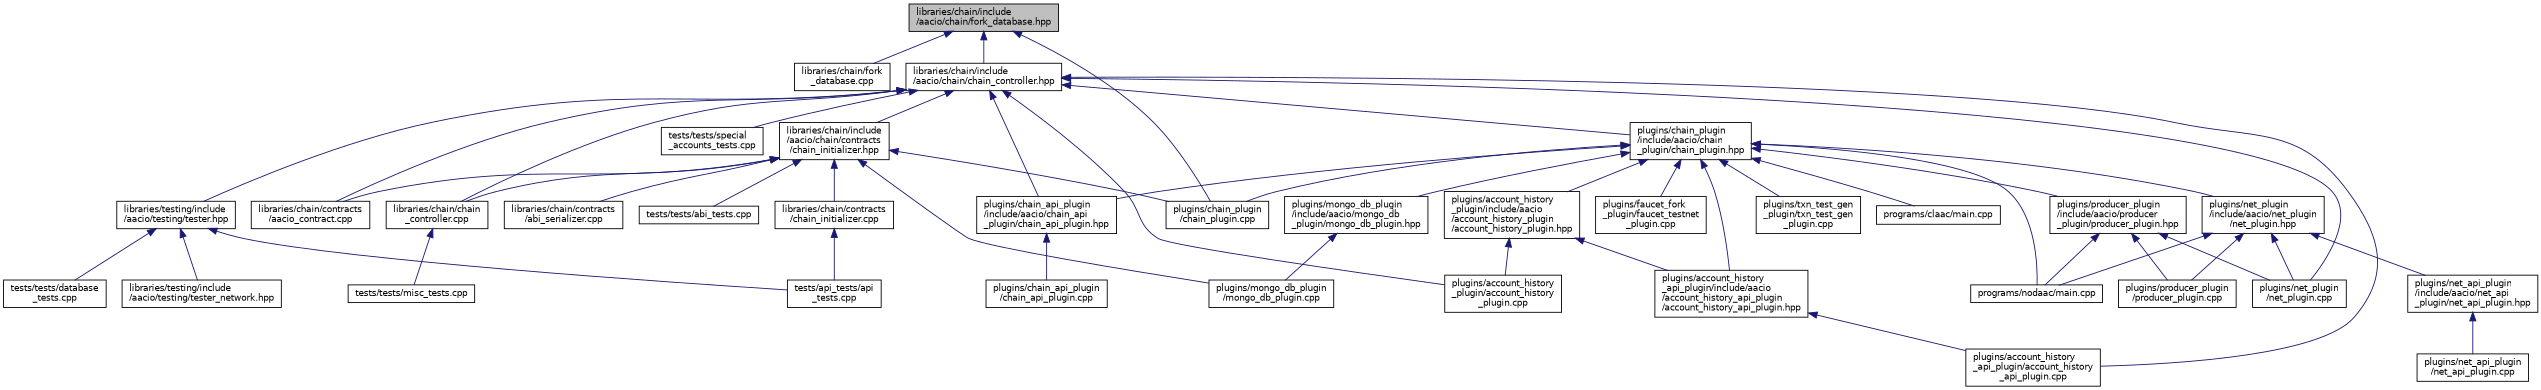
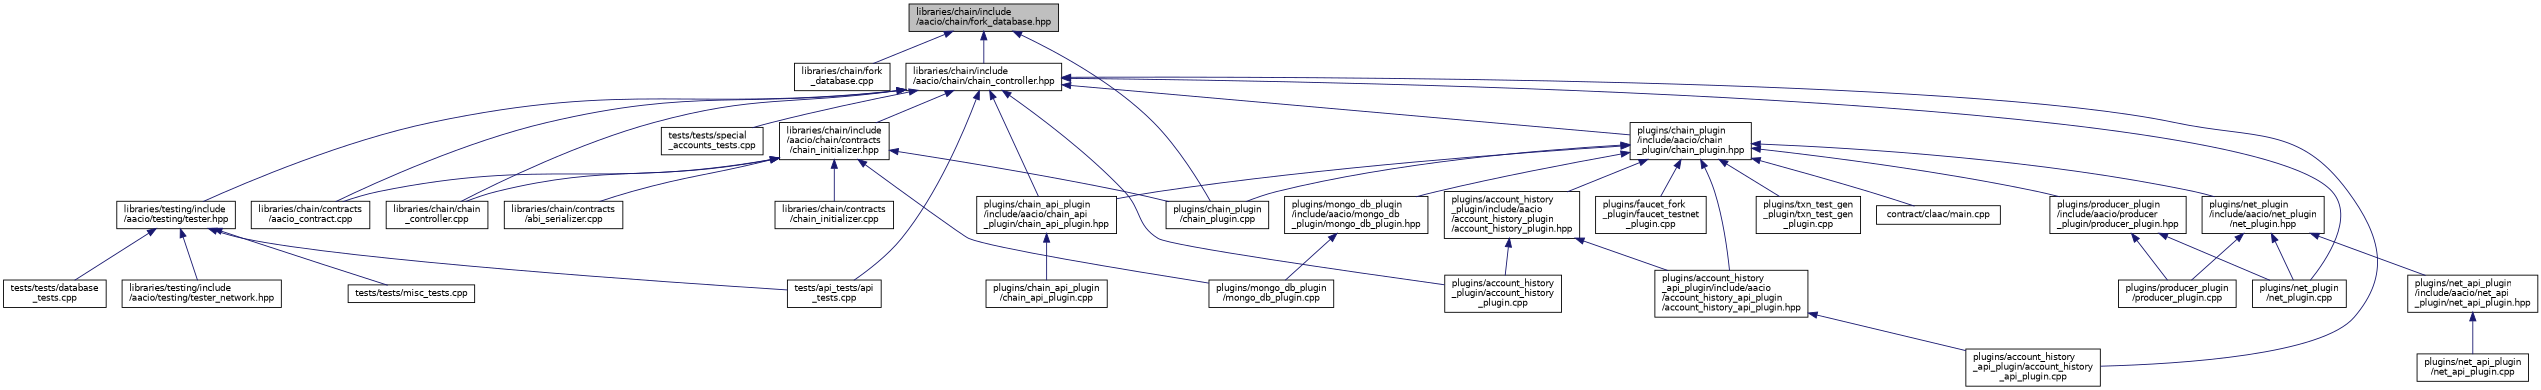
  digraph {
    node [color=black fillcolor=white fontname=Helvetica fontsize=10 shape=record style=filled]
    edge [color=midnightblue dir=back fontname=Helvetica fontsize=10 labelfontname=Helvetica labelfontsize=10 style=solid]
    n1 [fillcolor=grey75 fontcolor=black height=0.2 label="libraries/chain/include\l/aacio/chain/fork_database.hpp" width=0.4]
    n2 [height=0.2 label="libraries/chain/fork\l_database.cpp" width=0.4]
    n3 [height=0.2 label="libraries/chain/include\l/aacio/chain/chain_controller.hpp" width=0.4]
    n4 [height=0.2 label="plugins/chain_plugin\l/chain_plugin.cpp" width=0.4]
    n5 [height=0.2 label="libraries/chain/chain\l_controller.cpp" width=0.4]
    n6 [height=0.2 label="libraries/chain/contracts\l/aacio_contract.cpp" width=0.4]
    n7 [height=0.2 label="libraries/chain/include\l/aacio/chain/contracts\l/chain_initializer.hpp" width=0.4]
    n8 [height=0.2 label="libraries/testing/include\l/aacio/testing/tester.hpp" width=0.4]
    n9 [height=0.2 label="tests/api_tests/api\l_tests.cpp" width=0.4]
    n10 [height=0.2 label="tests/tests/special\l_accounts_tests.cpp" width=0.4]
    n11 [height=0.2 label="plugins/account_history\l_api_plugin/account_history\l_api_plugin.cpp" width=0.4]
    n12 [height=0.2 label="plugins/account_history\l_plugin/account_history\l_plugin.cpp" width=0.4]
    n13 [height=0.2 label="plugins/chain_api_plugin\l/include/aacio/chain_api\l_plugin/chain_api_plugin.hpp" width=0.4]
    n14 [height=0.2 label="plugins/chain_plugin\l/include/aacio/chain\l_plugin/chain_plugin.hpp" width=0.4]
    n15 [height=0.2 label="plugins/net_plugin\l/net_plugin.cpp" width=0.4]
    n16 [height=0.2 label="libraries/chain/contracts\l/abi_serializer.cpp" width=0.4]
    n17 [height=0.2 label="libraries/chain/contracts\l/chain_initializer.cpp" width=0.4]
    n18 [height=0.2 label="plugins/mongo_db_plugin\l/mongo_db_plugin.cpp" width=0.4]
-   n19 [height=0.2 label="tests/tests/abi_tests.cpp" width=0.4]
    n20 [height=0.2 label="libraries/testing/include\l/aacio/testing/tester_network.hpp" width=0.4]
    n21 [height=0.2 label="tests/tests/database\l_tests.cpp" width=0.4]
    n22 [height=0.2 label="tests/tests/misc_tests.cpp" width=0.4]
    n23 [height=0.2 label="plugins/chain_api_plugin\l/chain_api_plugin.cpp" width=0.4]
    n24 [height=0.2 label="plugins/account_history\l_api_plugin/include/aacio\l/account_history_api_plugin\l/account_history_api_plugin.hpp" width=0.4]
    n25 [height=0.2 label="plugins/account_history\l_plugin/include/aacio\l/account_history_plugin\l/account_history_plugin.hpp" width=0.4]
    n26 [height=0.2 label="plugins/faucet_fork\l_plugin/faucet_testnet\l_plugin.cpp" width=0.4]
    n27 [height=0.2 label="plugins/mongo_db_plugin\l/include/aacio/mongo_db\l_plugin/mongo_db_plugin.hpp" width=0.4]
    n28 [height=0.2 label="plugins/net_plugin\l/include/aacio/net_plugin\l/net_plugin.hpp" width=0.4]
-   n29 [height=0.2 label="programs/nodaac/main.cpp" width=0.4]
    n30 [height=0.2 label="plugins/producer_plugin\l/include/aacio/producer\l_plugin/producer_plugin.hpp" width=0.4]
    n31 [height=0.2 label="plugins/txn_test_gen\l_plugin/txn_test_gen\l_plugin.cpp" width=0.4]
-   n32 [height=0.2 label="programs/claac/main.cpp" width=0.4]
+   n32 [height=0.2 label="contract/claac/main.cpp" width=0.4]
    n33 [height=0.2 label="plugins/net_api_plugin\l/include/aacio/net_api\l_plugin/net_api_plugin.hpp" width=0.4]
    n34 [height=0.2 label="plugins/producer_plugin\l/producer_plugin.cpp" width=0.4]
    n35 [height=0.2 label="plugins/net_api_plugin\l/net_api_plugin.cpp" width=0.4]
    n1 -> n2
    n1 -> n3
    n1 -> n4
    n3 -> n5
    n3 -> n6
    n3 -> n7
    n3 -> n8
-   n17 -> n9
+   n3 -> n9
    n3 -> n10
    n3 -> n11
    n3 -> n12
    n3 -> n13
    n3 -> n14
    n3 -> n15
    n7 -> n4
    n7 -> n5
    n7 -> n6
    n7 -> n16
    n7 -> n17
    n7 -> n18
-   n7 -> n19
    n8 -> n9
    n8 -> n20
    n8 -> n21
-   n5 -> n22
+   n8 -> n22
    n13 -> n23
    n14 -> n4
    n14 -> n13
    n14 -> n24
    n14 -> n25
    n14 -> n26
    n14 -> n27
    n14 -> n28
-   n14 -> n29
    n14 -> n30
    n14 -> n31
    n14 -> n32
    n24 -> n11
    n25 -> n12
    n25 -> n24
    n27 -> n18
    n28 -> n15
-   n28 -> n29
    n28 -> n33
    n28 -> n34
    n30 -> n15
-   n30 -> n29
    n30 -> n34
    n33 -> n35
  }
